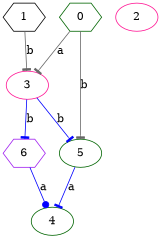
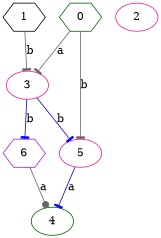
  strict digraph {
    node [color=deeppink shape=ellipse]
    edge [arrowhead=tee color=blue]
    1 [color=black shape=hexagon]
    3
-   5 [color=darkgreen]
+   5
    4 [color=darkgreen]
    0 [color=darkgreen shape=hexagon]
    6 [color=purple shape=hexagon]
    2
    1 -> 3 [color=gray40 label=b]
    3 -> 5 [label=b]
    3 -> 6 [label=b]
    5 -> 4 [label=a]
    0 -> 3 [color=gray40 label=a]
    0 -> 5 [color=gray40 label=b]
-   6 -> 4 [arrowhead=dot label=a]
+   6 -> 4 [arrowhead=dot color=gray40 label=a]
  }
